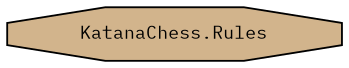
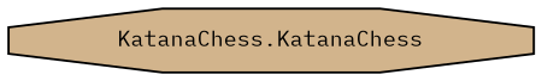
  digraph {
    rankdir=LR
    fontname="IBM Plex Mono"
-   n1 [color=black fillcolor=tan fontname="IBM Plex Mono" fontsize=10 height=0.2 label="KatanaChess.Rules" shape=octagon style=filled width=0.4]
+   n1 [color=black fillcolor=tan fontname="IBM Plex Mono" fontsize=10 height=0.2 label="KatanaChess.KatanaChess" shape=octagon style=filled width=0.4]
  }
